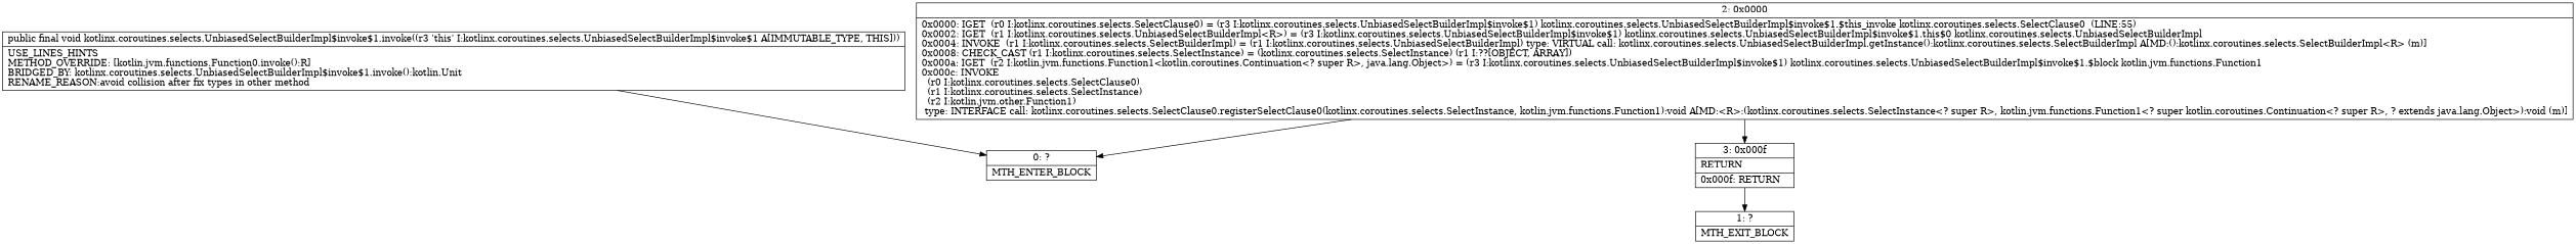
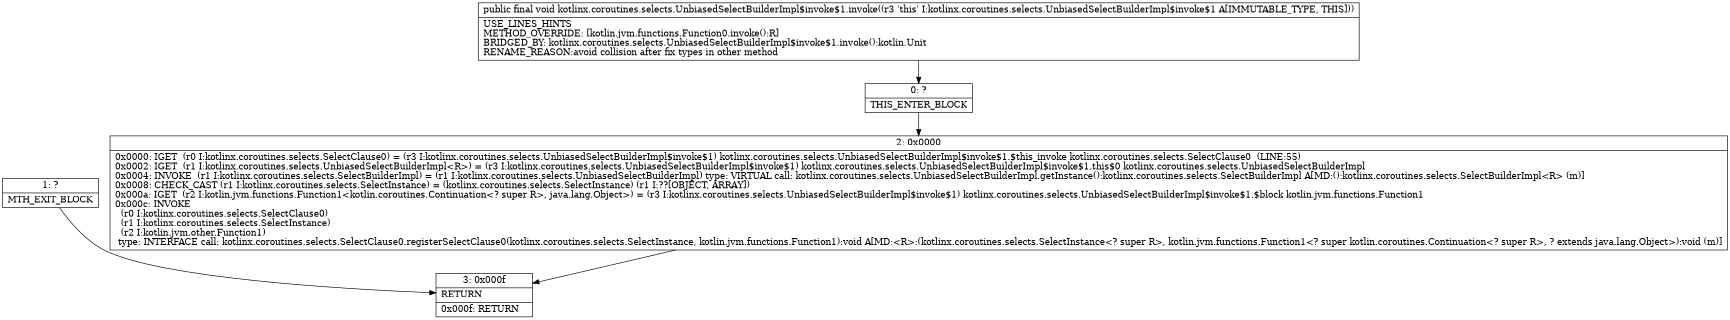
  digraph {
    node [shape=record]
-   n1 [label="{0\:\ ?|MTH_ENTER_BLOCK\l}"]
+   n1 [label="{0\:\ ?|THIS_ENTER_BLOCK\l}"]
    n2 [label="{2\:\ 0x0000|0x0000: IGET  (r0 I:kotlinx.coroutines.selects.SelectClause0) = (r3 I:kotlinx.coroutines.selects.UnbiasedSelectBuilderImpl$invoke$1) kotlinx.coroutines.selects.UnbiasedSelectBuilderImpl$invoke$1.$this_invoke kotlinx.coroutines.selects.SelectClause0  (LINE:55)\l0x0002: IGET  (r1 I:kotlinx.coroutines.selects.UnbiasedSelectBuilderImpl\<R\>) = (r3 I:kotlinx.coroutines.selects.UnbiasedSelectBuilderImpl$invoke$1) kotlinx.coroutines.selects.UnbiasedSelectBuilderImpl$invoke$1.this$0 kotlinx.coroutines.selects.UnbiasedSelectBuilderImpl \l0x0004: INVOKE  (r1 I:kotlinx.coroutines.selects.SelectBuilderImpl) = (r1 I:kotlinx.coroutines.selects.UnbiasedSelectBuilderImpl) type: VIRTUAL call: kotlinx.coroutines.selects.UnbiasedSelectBuilderImpl.getInstance():kotlinx.coroutines.selects.SelectBuilderImpl A[MD:():kotlinx.coroutines.selects.SelectBuilderImpl\<R\> (m)]\l0x0008: CHECK_CAST (r1 I:kotlinx.coroutines.selects.SelectInstance) = (kotlinx.coroutines.selects.SelectInstance) (r1 I:??[OBJECT, ARRAY]) \l0x000a: IGET  (r2 I:kotlin.jvm.functions.Function1\<kotlin.coroutines.Continuation\<? super R\>, java.lang.Object\>) = (r3 I:kotlinx.coroutines.selects.UnbiasedSelectBuilderImpl$invoke$1) kotlinx.coroutines.selects.UnbiasedSelectBuilderImpl$invoke$1.$block kotlin.jvm.functions.Function1 \l0x000c: INVOKE  \l  (r0 I:kotlinx.coroutines.selects.SelectClause0)\l  (r1 I:kotlinx.coroutines.selects.SelectInstance)\l  (r2 I:kotlin.jvm.other.Function1)\l type: INTERFACE call: kotlinx.coroutines.selects.SelectClause0.registerSelectClause0(kotlinx.coroutines.selects.SelectInstance, kotlin.jvm.functions.Function1):void A[MD:\<R\>:(kotlinx.coroutines.selects.SelectInstance\<? super R\>, kotlin.jvm.functions.Function1\<? super kotlin.coroutines.Continuation\<? super R\>, ? extends java.lang.Object\>):void (m)]\l}"]
    n3 [label="{3\:\ 0x000f|RETURN\l|0x000f: RETURN   \l}"]
    n4 [label="{1\:\ ?|MTH_EXIT_BLOCK\l}"]
    n5 [label="{public final void kotlinx.coroutines.selects.UnbiasedSelectBuilderImpl$invoke$1.invoke((r3 'this' I:kotlinx.coroutines.selects.UnbiasedSelectBuilderImpl$invoke$1 A[IMMUTABLE_TYPE, THIS]))  | USE_LINES_HINTS\lMETHOD_OVERRIDE: [kotlin.jvm.functions.Function0.invoke():R]\lBRIDGED_BY: kotlinx.coroutines.selects.UnbiasedSelectBuilderImpl$invoke$1.invoke():kotlin.Unit\lRENAME_REASON:avoid collision after fix types in other method\l}"]
-   n2 -> n1
+   n1 -> n2
    n2 -> n3
-   n3 -> n4
+   n4 -> n3
    n5 -> n1
  }
